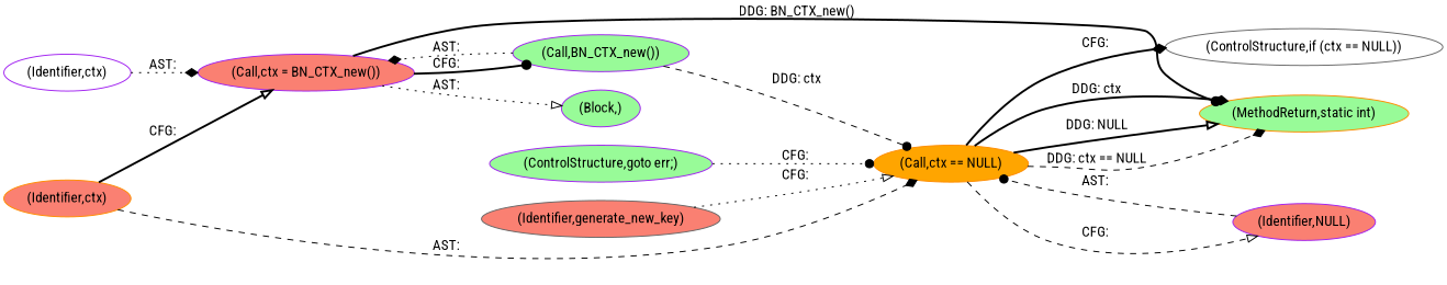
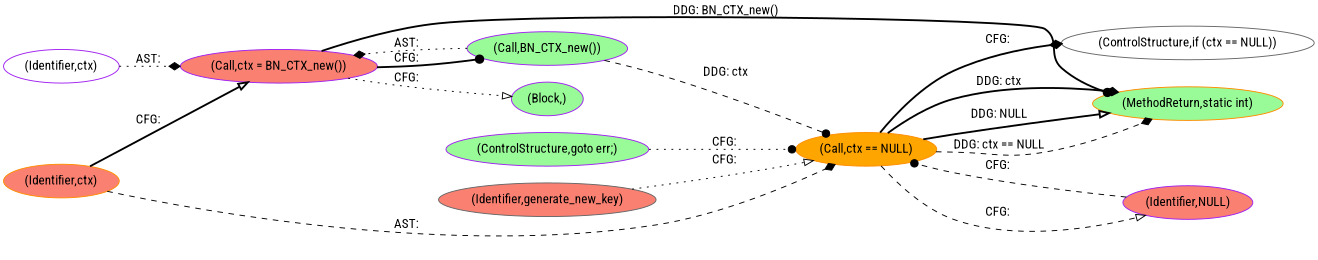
  digraph {
    fontname="Roboto Condensed"
    rankdir=LR
    node [color=purple fillcolor=salmon fontname="Roboto Condensed" style=filled]
    edge [arrowhead=diamond fontname="Roboto Condensed" style=bold]
    n1 [label="(Call,ctx = BN_CTX_new())"]
    n2 [color=darkorange fillcolor=palegreen label="(MethodReturn,static int)"]
    n3 [fillcolor=palegreen label="(Block,)"]
    n4 [fillcolor=palegreen label="(Call,BN_CTX_new())"]
    n5 [color=darkorange fillcolor=orange label="(Call,ctx == NULL)"]
    n6 [label="(Identifier,NULL)"]
    n7 [color=gray40 fillcolor=white label="(ControlStructure,if (ctx == NULL))"]
    n8 [color=gray40 label="(Identifier,generate_new_key)"]
    n9 [color=darkorange label="(Identifier,ctx)"]
    n10 [fillcolor=white label="(Identifier,ctx)"]
    n11 [fillcolor=palegreen label="(ControlStructure,goto err;)"]
    n1 -> n2 [arrowhead=dot label="DDG: BN_CTX_new()"]
-   n1 -> n3 [arrowhead=onormal label="AST: " style=dotted]
+   n1 -> n3 [arrowhead=onormal label="CFG: " style=dotted]
    n1 -> n4 [arrowhead=dot label="CFG: "]
    n4 -> n1 [label="AST: " style=dotted]
    n4 -> n5 [arrowhead=dot label="DDG: ctx" style=dashed]
    n5 -> n2 [label="DDG: ctx"]
    n5 -> n2 [arrowhead=onormal label="DDG: NULL"]
    n5 -> n2 [label="DDG: ctx == NULL" style=dashed]
    n5 -> n6 [arrowhead=onormal label="CFG: " style=dashed]
    n5 -> n7 [label="CFG: "]
-   n6 -> n5 [arrowhead=dot label="AST: " style=dashed]
+   n6 -> n5 [arrowhead=dot label="CFG: " style=dashed]
    n8 -> n5 [arrowhead=onormal label="CFG: " style=dotted]
    n9 -> n1 [arrowhead=onormal label="CFG: "]
    n9 -> n5 [label="AST: " style=dashed]
    n10 -> n1 [label="AST: " style=dotted]
    n11 -> n5 [arrowhead=dot label="CFG: " style=dotted]
  }
